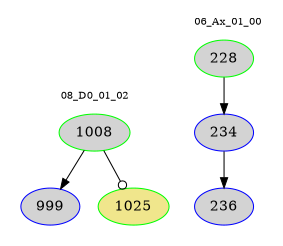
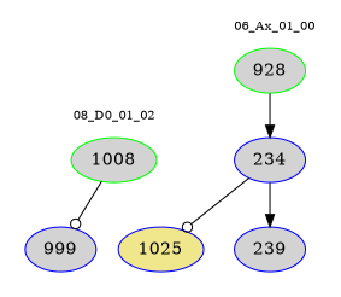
  digraph {
    node [color=blue fillcolor=lightgrey style=filled]
    edge [arrowhead=normal color=black]
    n1 [label=234]
-   n2 [color=green label=228]
-   n3 [label=236]
+   n2 [color=green label=928]
+   n3 [label=239]
    n4 [color=green label=1008]
    n5 [label=999]
-   n6 [color=green fillcolor=khaki label=1025]
+   n6 [fillcolor=khaki label=1025]
    subgraph cluster_1 {
      color=white
      fontsize=10
      label="06_Ax_01_00"
      n1
      n2
      n3
    }
    subgraph cluster_2 {
      color=white
      fontsize=10
      label="08_D0_01_02"
      n4
      n5
      n6
    }
    n1 -> n3
    n2 -> n1
-   n4 -> n5
-   n4 -> n6 [arrowhead=odot]
+   n4 -> n5 [arrowhead=odot]
+   n1 -> n6 [arrowhead=odot]
  }
